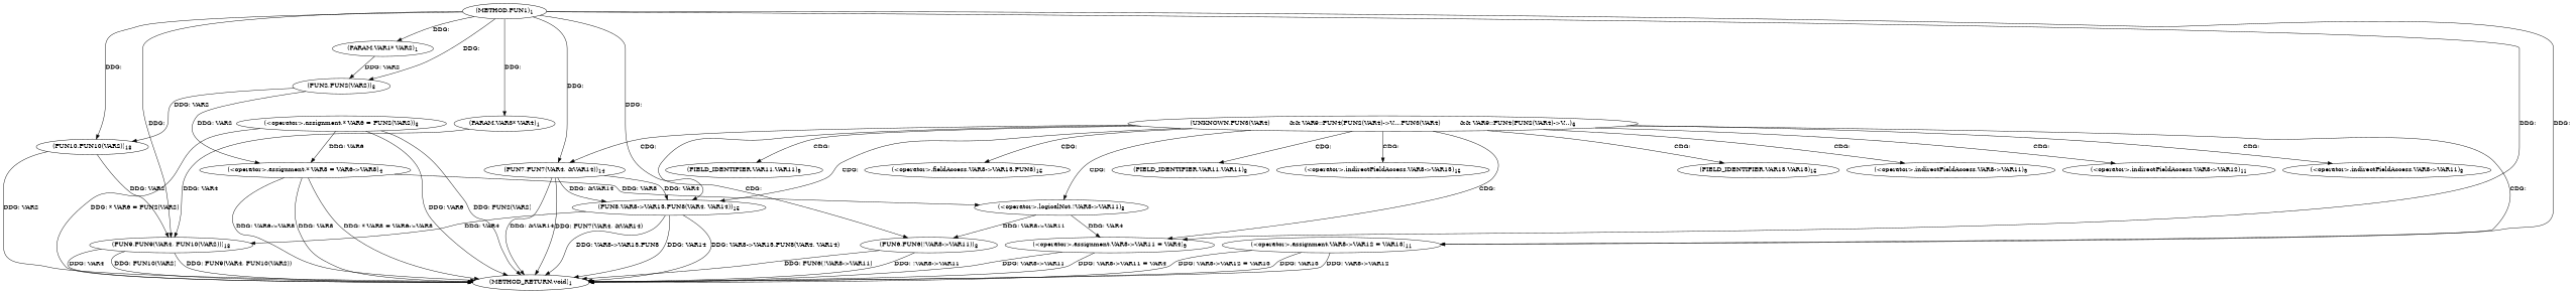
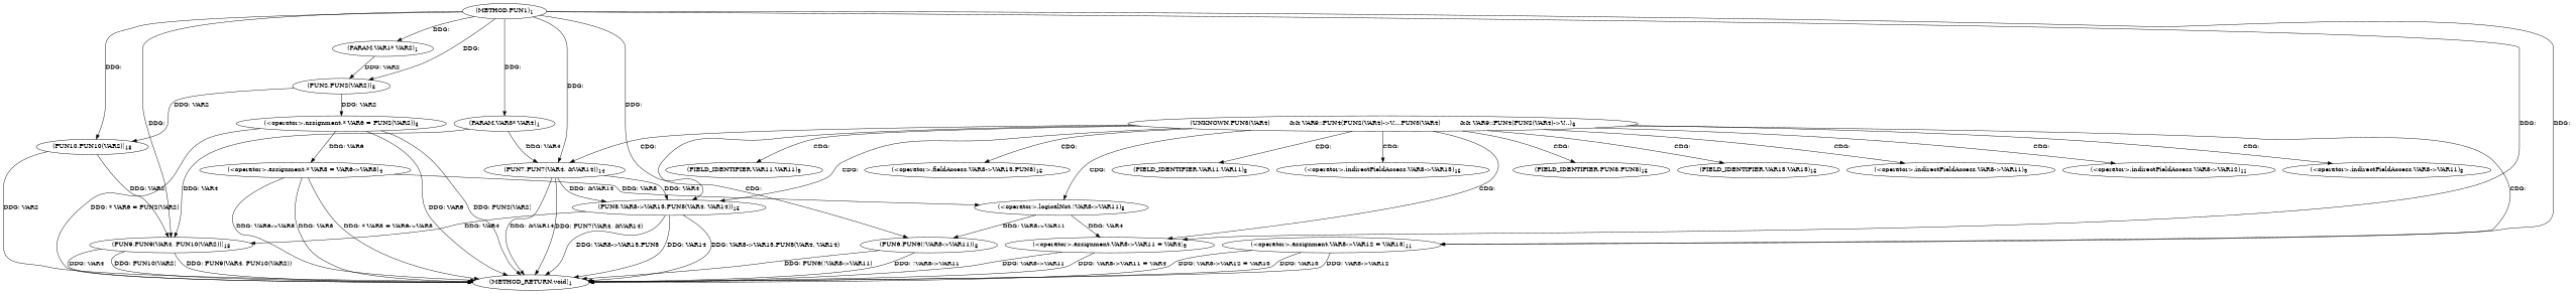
  digraph {
    n1 [label=<(METHOD,FUN1)<SUB>1</SUB>>]
    n2 [label=<(PARAM,VAR1* VAR2)<SUB>1</SUB>>]
    n3 [label=<(PARAM,VAR3* VAR4)<SUB>1</SUB>>]
    n4 [label=<(FUN9,FUN9(VAR4, FUN10(VAR2)))<SUB>18</SUB>>]
    n5 [label=<(FUN2,FUN2(VAR2))<SUB>3</SUB>>]
    n6 [label=<(&lt;operator&gt;.assignment,VAR8-&gt;VAR11 = VAR4)<SUB>9</SUB>>]
    n7 [label=<(&lt;operator&gt;.assignment,VAR8-&gt;VAR12 = VAR13)<SUB>11</SUB>>]
    n8 [label=<(FUN10,FUN10(VAR2))<SUB>18</SUB>>]
    n9 [label=<(FUN7,FUN7(VAR4, &amp;VAR14))<SUB>14</SUB>>]
    n10 [label=<(FUN8,VAR8-&gt;VAR15.FUN8(VAR4, VAR14))<SUB>15</SUB>>]
    n11 [label=<(METHOD_RETURN,void)<SUB>1</SUB>>]
    n12 [label=<(&lt;operator&gt;.assignment,* VAR6 = FUN2(VAR2))<SUB>3</SUB>>]
    n13 [label=<(&lt;operator&gt;.assignment,* VAR8 = VAR6-&gt;VAR8)<SUB>4</SUB>>]
    n14 [label=<(&lt;operator&gt;.logicalNot,!VAR8-&gt;VAR11)<SUB>8</SUB>>]
    n15 [label=<(FUN6,FUN6(!VAR8-&gt;VAR11))<SUB>8</SUB>>]
    n16 [label=<(UNKNOWN,FUN3(VAR4)          &amp;&amp; VAR9::FUN4(FUN2(VAR4)-&gt;V...,FUN3(VAR4)          &amp;&amp; VAR9::FUN4(FUN2(VAR4)-&gt;V...)<SUB>6</SUB>>]
    n17 [label=<(&lt;operator&gt;.indirectFieldAccess,VAR8-&gt;VAR11)<SUB>9</SUB>>]
    n18 [label=<(&lt;operator&gt;.indirectFieldAccess,VAR8-&gt;VAR12)<SUB>11</SUB>>]
    n19 [label=<(&lt;operator&gt;.indirectFieldAccess,VAR8-&gt;VAR11)<SUB>8</SUB>>]
    n20 [label=<(FIELD_IDENTIFIER,VAR11,VAR11)<SUB>9</SUB>>]
    n21 [label=<(&lt;operator&gt;.fieldAccess,VAR8-&gt;VAR15.FUN8)<SUB>15</SUB>>]
    n22 [label=<(FIELD_IDENTIFIER,VAR11,VAR11)<SUB>8</SUB>>]
    n23 [label=<(&lt;operator&gt;.indirectFieldAccess,VAR8-&gt;VAR15)<SUB>15</SUB>>]
+   n24 [label=<(FIELD_IDENTIFIER,FUN8,FUN8)<SUB>15</SUB>>]
    n25 [label=<(FIELD_IDENTIFIER,VAR15,VAR15)<SUB>15</SUB>>]
    n1 -> n2 [label="DDG: "]
    n1 -> n3 [label="DDG: "]
    n1 -> n4 [label="DDG: "]
    n1 -> n5 [label="DDG: "]
    n1 -> n6 [label="DDG: "]
    n1 -> n7 [label="DDG: "]
    n1 -> n8 [label="DDG: "]
    n1 -> n9 [label="DDG: "]
    n1 -> n10 [label="DDG: "]
    n2 -> n5 [label="DDG: VAR2"]
    n3 -> n4 [label="DDG: VAR4"]
+   n3 -> n9 [label="DDG: VAR4"]
    n4 -> n11 [label="DDG: VAR4"]
    n4 -> n11 [label="DDG: FUN10(VAR2)"]
    n4 -> n11 [label="DDG: FUN9(VAR4, FUN10(VAR2))"]
    n5 -> n8 [label="DDG: VAR2"]
-   n5 -> n13 [label="DDG: VAR2"]
+   n5 -> n12 [label="DDG: VAR2"]
    n6 -> n11 [label="DDG: VAR8-&gt;VAR11"]
    n6 -> n11 [label="DDG: VAR8-&gt;VAR11 = VAR4"]
    n7 -> n11 [label="DDG: VAR8-&gt;VAR12"]
    n7 -> n11 [label="DDG: VAR8-&gt;VAR12 = VAR13"]
    n7 -> n11 [label="DDG: VAR13"]
    n8 -> n4 [label="DDG: VAR2"]
    n8 -> n11 [label="DDG: VAR2"]
    n9 -> n10 [label="DDG: VAR4"]
    n9 -> n10 [label="DDG: &amp;VAR14"]
    n9 -> n11 [label="DDG: &amp;VAR14"]
    n9 -> n11 [label="DDG: FUN7(VAR4, &amp;VAR14)"]
    n10 -> n4 [label="DDG: VAR4"]
    n10 -> n11 [label="DDG: VAR8-&gt;VAR15.FUN8"]
    n10 -> n11 [label="DDG: VAR14"]
    n10 -> n11 [label="DDG: VAR8-&gt;VAR15.FUN8(VAR4, VAR14)"]
    n12 -> n11 [label="DDG: VAR6"]
    n12 -> n11 [label="DDG: FUN2(VAR2)"]
    n12 -> n11 [label="DDG: * VAR6 = FUN2(VAR2)"]
    n12 -> n13 [label="DDG: VAR6"]
    n13 -> n11 [label="DDG: VAR8"]
    n13 -> n11 [label="DDG: VAR6-&gt;VAR8"]
    n13 -> n11 [label="DDG: * VAR8 = VAR6-&gt;VAR8"]
    n13 -> n14 [label="DDG: VAR8"]
    n14 -> n6 [label="DDG: VAR4"]
    n14 -> n15 [label="DDG: VAR8-&gt;VAR11"]
    n15 -> n11 [label="DDG: !VAR8-&gt;VAR11"]
    n15 -> n11 [label="DDG: FUN6(!VAR8-&gt;VAR11)"]
    n16 -> n6 [label="CDG: "]
    n16 -> n7 [label="CDG: "]
    n16 -> n9 [label="CDG: "]
    n16 -> n10 [label="CDG: "]
    n16 -> n14 [label="CDG: "]
    n16 -> n15 [label="CDG: "]
    n16 -> n17 [label="CDG: "]
    n16 -> n18 [label="CDG: "]
    n16 -> n19 [label="CDG: "]
    n16 -> n20 [label="CDG: "]
    n16 -> n21 [label="CDG: "]
    n16 -> n22 [label="CDG: "]
    n16 -> n23 [label="CDG: "]
+   n16 -> n24 [label="CDG: "]
    n16 -> n25 [label="CDG: "]
  }
